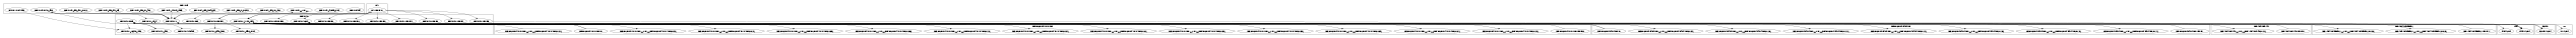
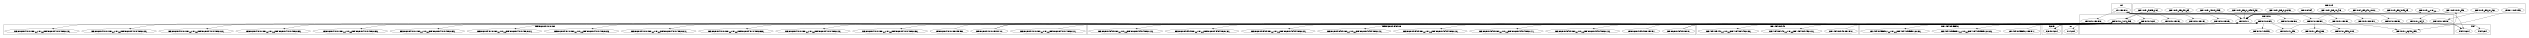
  digraph {
    fontname="Patrick Hand"
    node [fontname="Patrick Hand"]
    edge [fontname="Patrick Hand"]
    "POE::Component::Server::TCP::__ANON__[POE/Component/Server/TCP.pm:341]"
    "POE::Component::Server::TCP::__ANON__[POE/Component/Server/TCP.pm:548]"
    "POE::Component::Server::TCP::__ANON__[POE/Component/Server/TCP.pm:540]"
    "POE::Component::Server::TCP::__ANON__[POE/Component/Server/TCP.pm:549]"
    "POE::Component::Server::TCP::__ANON__[POE/Component/Server/TCP.pm:364]"
    "POE::Component::Server::TCP::__ANON__[POE/Component/Server/TCP.pm:408]"
    "POE::Component::Server::TCP::__ANON__[POE/Component/Server/TCP.pm:479]"
    "POE::Component::Server::TCP::__ANON__[POE/Component/Server/TCP.pm:352]"
    "POE::Component::Server::TCP::__ANON__[POE/Component/Server/TCP.pm:422]"
    "POE::Component::Server::TCP::__ANON__[POE/Component/Server/TCP.pm:509]"
    "POE::Component::Server::TCP::__ANON__[POE/Component/Server/TCP.pm:374]"
-   "POE::Component::Server::TCP::new"
+   "POE::Component::Server::TCP::new" [label="POE::Component::Server::DESTROY::new"]
    "POE::Component::Server::TCP::__ANON__[POE/Component/Server/TCP.pm:389]"
    "POE::Component::Server::TCP::__ANON__[POE/Component/Server/TCP.pm:449]"
    "POE::Component::Server::TCP::BEGIN@30"
-   "POE::Session::BEGIN@704" [label="POE::Session::DESTROY@704"]
+   "POE::Session::BEGIN@704"
    "POE::Session::_invoke_state"
    "POE::Session::instantiate"
    "POE::Session::ID"
-   "POE::Session::DESTROY" [label="POE::Session::POE"]
+   "POE::Session::DESTROY"
    "POE::Session::BEGIN@144"
    "POE::Session::BEGIN@8"
    "POE::Session::import"
    "POE::Session::BEGIN@40"
    "POE::Session::try_alloc"
    "POE::Session::BEGIN@5"
    n27 [label="POE::Server::_set_id"]
    "POE::Session::BEGIN@84"
    "POE::Session::_define_assert"
    "POE::Session::BEGIN@9"
    "POE::Session::_register_state"
    "POE::Session::BEGIN@3"
    "POE::Session::create"
    "POE::Session::_define_trace"
    "POE::Session::BEGIN@63"
    "main::BEGIN@1.36"
    "vars::import"
    "POE::Component::Client::TCP::__ANON__[POE/Component/Client/TCP.pm:149]"
    "POE::Component::Client::TCP::__ANON__[POE/Component/Client/TCP.pm:152]"
    "POE::Component::Client::TCP::__ANON__[POE/Component/Client/TCP.pm:227]"
    "POE::Component::Client::TCP::__ANON__[POE/Component/Client/TCP.pm:272]"
    "POE::Component::Client::TCP::__ANON__[POE/Component/Client/TCP.pm:263]"
    "POE::Component::Client::TCP::new"
    "POE::Component::Client::TCP::BEGIN@12"
    "POE::Component::Client::TCP::__ANON__[POE/Component/Client/TCP.pm:181]"
    "POE::Component::Client::TCP::__ANON__[POE/Component/Client/TCP.pm:298]"
    "POE::Kernel::_internal_select"
    "POE::Kernel::_data_ses_free"
    "POE::Kernel::_data_alias_add"
    n50 [label="DESTROY::Kernel::state"]
    "POE::Kernel::_data_alias_remove"
    "POE::Kernel::__ANON__"
    "POE::Kernel::_data_ses_stop"
    "POE::Kernel::_data_handle_add"
    "POE::Kernel::_data_ev_enqueue"
+   "POE::Kernel::_data_ev_refcount_dec"
    "POE::Kernel::_dispatch_event"
    "POE::Kernel::call"
    "POE::Kernel::session_alloc"
    "POE::Wheel::ReadWrite::__ANON__[POE/Wheel/ReadWrite.pm:231]"
+   "POE::Wheel::ReadWrite::__ANON__[POE/Wheel/ReadWrite.pm:293]"
    "POE::Wheel::ReadWrite::BEGIN@1.37"
    "strict::import"
    "strict::unimport"
    "Exporter::import"
    "POE::Wheel::SocketFactory::__ANON__[POE/Wheel/SocketFactory.pm:320]"
    "POE::Wheel::SocketFactory::__ANON__[POE/Wheel/SocketFactory.pm:203]"
    "POE::Wheel::SocketFactory::BEGIN@1.41"
    subgraph cluster_1 {
      label="POE::Component::Server::TCP"
      "POE::Component::Server::TCP::__ANON__[POE/Component/Server/TCP.pm:341]"
      "POE::Component::Server::TCP::__ANON__[POE/Component/Server/TCP.pm:548]"
      "POE::Component::Server::TCP::__ANON__[POE/Component/Server/TCP.pm:540]"
      "POE::Component::Server::TCP::__ANON__[POE/Component/Server/TCP.pm:549]"
      "POE::Component::Server::TCP::__ANON__[POE/Component/Server/TCP.pm:364]"
      "POE::Component::Server::TCP::__ANON__[POE/Component/Server/TCP.pm:408]"
      "POE::Component::Server::TCP::__ANON__[POE/Component/Server/TCP.pm:479]"
      "POE::Component::Server::TCP::__ANON__[POE/Component/Server/TCP.pm:352]"
      "POE::Component::Server::TCP::__ANON__[POE/Component/Server/TCP.pm:422]"
      "POE::Component::Server::TCP::__ANON__[POE/Component/Server/TCP.pm:509]"
      "POE::Component::Server::TCP::__ANON__[POE/Component/Server/TCP.pm:374]"
      "POE::Component::Server::TCP::new"
      "POE::Component::Server::TCP::__ANON__[POE/Component/Server/TCP.pm:389]"
      "POE::Component::Server::TCP::__ANON__[POE/Component/Server/TCP.pm:449]"
      "POE::Component::Server::TCP::BEGIN@30"
    }
    subgraph cluster_2 {
      label="POE::Session"
      "POE::Session::BEGIN@704"
      "POE::Session::_invoke_state"
      "POE::Session::instantiate"
      "POE::Session::ID"
      "POE::Session::DESTROY"
      "POE::Session::BEGIN@144"
      "POE::Session::BEGIN@8"
      "POE::Session::import"
      "POE::Session::BEGIN@40"
      "POE::Session::try_alloc"
      "POE::Session::BEGIN@5"
      n27
      "POE::Session::BEGIN@84"
      "POE::Session::_define_assert"
      "POE::Session::BEGIN@9"
      "POE::Session::_register_state"
      "POE::Session::BEGIN@3"
      "POE::Session::create"
      "POE::Session::_define_trace"
      "POE::Session::BEGIN@63"
    }
    subgraph cluster_3 {
      label=main
      "main::BEGIN@1.36"
    }
    subgraph cluster_4 {
      label=vars
      "vars::import"
    }
    subgraph cluster_5 {
      label="POE::Component::Client::TCP"
      "POE::Component::Client::TCP::__ANON__[POE/Component/Client/TCP.pm:149]"
      "POE::Component::Client::TCP::__ANON__[POE/Component/Client/TCP.pm:152]"
      "POE::Component::Client::TCP::__ANON__[POE/Component/Client/TCP.pm:227]"
      "POE::Component::Client::TCP::__ANON__[POE/Component/Client/TCP.pm:272]"
      "POE::Component::Client::TCP::__ANON__[POE/Component/Client/TCP.pm:263]"
      "POE::Component::Client::TCP::new"
      "POE::Component::Client::TCP::BEGIN@12"
      "POE::Component::Client::TCP::__ANON__[POE/Component/Client/TCP.pm:181]"
      "POE::Component::Client::TCP::__ANON__[POE/Component/Client/TCP.pm:298]"
    }
    subgraph cluster_6 {
      label="POE::Kernel"
      "POE::Kernel::_internal_select"
      "POE::Kernel::_data_ses_free"
      "POE::Kernel::_data_alias_add"
      n50
      "POE::Kernel::_data_alias_remove"
      "POE::Kernel::__ANON__"
      "POE::Kernel::_data_ses_stop"
      "POE::Kernel::_data_handle_add"
      "POE::Kernel::_data_ev_enqueue"
+     "POE::Kernel::_data_ev_refcount_dec"
      "POE::Kernel::_dispatch_event"
      "POE::Kernel::call"
      "POE::Kernel::session_alloc"
    }
    subgraph cluster_7 {
      label="POE::Wheel::ReadWrite"
      "POE::Wheel::ReadWrite::__ANON__[POE/Wheel/ReadWrite.pm:231]"
+     "POE::Wheel::ReadWrite::__ANON__[POE/Wheel/ReadWrite.pm:293]"
      "POE::Wheel::ReadWrite::BEGIN@1.37"
    }
    subgraph cluster_8 {
      label="strict"
      "strict::import"
      "strict::unimport"
    }
    subgraph cluster_9 {
      label=Exporter
      "Exporter::import"
    }
    subgraph cluster_10 {
      label="POE::Wheel::SocketFactory"
      "POE::Wheel::SocketFactory::__ANON__[POE/Wheel/SocketFactory.pm:320]"
      "POE::Wheel::SocketFactory::__ANON__[POE/Wheel/SocketFactory.pm:203]"
      "POE::Wheel::SocketFactory::BEGIN@1.41"
    }
    "POE::Component::Server::TCP::__ANON__[POE/Component/Server/TCP.pm:422]" -> "POE::Session::create"
    "POE::Component::Server::TCP::new" -> "POE::Session::ID"
    "POE::Component::Server::TCP::new" -> "POE::Session::create"
    "POE::Component::Server::TCP::BEGIN@30" -> "POE::Session::import"
    "POE::Session::_invoke_state" -> "POE::Component::Server::TCP::__ANON__[POE/Component/Server/TCP.pm:341]"
    "POE::Session::_invoke_state" -> "POE::Component::Server::TCP::__ANON__[POE/Component/Server/TCP.pm:548]"
    "POE::Session::_invoke_state" -> "POE::Component::Server::TCP::__ANON__[POE/Component/Server/TCP.pm:540]"
    "POE::Session::_invoke_state" -> "POE::Component::Server::TCP::__ANON__[POE/Component/Server/TCP.pm:549]"
    "POE::Session::_invoke_state" -> "POE::Component::Server::TCP::__ANON__[POE/Component/Server/TCP.pm:364]"
    "POE::Session::_invoke_state" -> "POE::Component::Server::TCP::__ANON__[POE/Component/Server/TCP.pm:408]"
    "POE::Session::_invoke_state" -> "POE::Component::Server::TCP::__ANON__[POE/Component/Server/TCP.pm:479]"
    "POE::Session::_invoke_state" -> "POE::Component::Server::TCP::__ANON__[POE/Component/Server/TCP.pm:352]"
    "POE::Session::_invoke_state" -> "POE::Component::Server::TCP::__ANON__[POE/Component/Server/TCP.pm:509]"
    "POE::Session::_invoke_state" -> "POE::Component::Server::TCP::__ANON__[POE/Component/Server/TCP.pm:374]"
    "POE::Session::_invoke_state" -> "POE::Component::Server::TCP::__ANON__[POE/Component/Server/TCP.pm:389]"
    "POE::Session::_invoke_state" -> "POE::Component::Server::TCP::__ANON__[POE/Component/Server/TCP.pm:449]"
    "POE::Session::_invoke_state" -> "POE::Component::Client::TCP::__ANON__[POE/Component/Client/TCP.pm:149]"
    "POE::Session::_invoke_state" -> "POE::Component::Client::TCP::__ANON__[POE/Component/Client/TCP.pm:152]"
    "POE::Session::_invoke_state" -> "POE::Component::Client::TCP::__ANON__[POE/Component/Client/TCP.pm:227]"
    "POE::Session::_invoke_state" -> "POE::Component::Client::TCP::__ANON__[POE/Component/Client/TCP.pm:272]"
    "POE::Session::_invoke_state" -> "POE::Component::Client::TCP::__ANON__[POE/Component/Client/TCP.pm:263]"
    "POE::Session::_invoke_state" -> "POE::Component::Client::TCP::__ANON__[POE/Component/Client/TCP.pm:181]"
    "POE::Session::_invoke_state" -> "POE::Component::Client::TCP::__ANON__[POE/Component/Client/TCP.pm:298]"
    "POE::Session::_invoke_state" -> "POE::Wheel::ReadWrite::__ANON__[POE/Wheel/ReadWrite.pm:231]"
+   "POE::Session::_invoke_state" -> "POE::Wheel::ReadWrite::__ANON__[POE/Wheel/ReadWrite.pm:293]"
    "POE::Session::_invoke_state" -> "POE::Wheel::SocketFactory::__ANON__[POE/Wheel/SocketFactory.pm:320]"
    "POE::Session::_invoke_state" -> "POE::Wheel::SocketFactory::__ANON__[POE/Wheel/SocketFactory.pm:203]"
    "POE::Session::BEGIN@144" -> "strict::unimport"
    "POE::Session::BEGIN@8" -> "Exporter::import"
    "POE::Session::BEGIN@40" -> "strict::unimport"
    "POE::Session::try_alloc" -> "POE::Kernel::session_alloc"
    "POE::Session::BEGIN@5" -> "vars::import"
    "POE::Session::BEGIN@84" -> "POE::Session::_define_assert"
    "POE::Session::BEGIN@84" -> "POE::Session::_define_trace"
    "POE::Session::BEGIN@84" -> "POE::Kernel::__ANON__"
    "POE::Session::BEGIN@9" -> "Exporter::import"
    "POE::Session::BEGIN@3" -> "strict::import"
    "POE::Session::create" -> "POE::Session::instantiate"
    "POE::Session::create" -> "POE::Session::try_alloc"
    "POE::Session::create" -> "POE::Session::_register_state"
-   "POE::Session::BEGIN@63" -> "strict::unimport"
+   "POE::Kernel::call" -> "strict::unimport"
    "main::BEGIN@1.36" -> "POE::Session::BEGIN@704"
    "main::BEGIN@1.36" -> "POE::Session::BEGIN@144"
    "main::BEGIN@1.36" -> "POE::Session::BEGIN@8"
    "main::BEGIN@1.36" -> "POE::Session::import"
    "main::BEGIN@1.36" -> "POE::Session::BEGIN@40"
    "main::BEGIN@1.36" -> "POE::Session::BEGIN@5"
    "main::BEGIN@1.36" -> "POE::Session::BEGIN@84"
    "main::BEGIN@1.36" -> "POE::Session::BEGIN@9"
    "main::BEGIN@1.36" -> "POE::Session::BEGIN@3"
    "main::BEGIN@1.36" -> "POE::Session::BEGIN@63"
    "POE::Component::Client::TCP::new" -> "POE::Session::ID"
    "POE::Component::Client::TCP::new" -> "POE::Session::create"
    "POE::Component::Client::TCP::BEGIN@12" -> "POE::Session::import"
    "POE::Kernel::_internal_select" -> "POE::Session::ID"
    "POE::Kernel::_data_ses_free" -> "POE::Session::ID"
    "POE::Kernel::_data_alias_add" -> "POE::Session::ID"
    n50 -> "POE::Session::_register_state"
    "POE::Kernel::_data_alias_remove" -> "POE::Session::ID"
    "POE::Kernel::_data_ses_stop" -> "POE::Session::DESTROY"
    "POE::Kernel::_data_handle_add" -> "POE::Session::ID"
    "POE::Kernel::_data_ev_enqueue" -> "POE::Session::ID"
+   "POE::Kernel::_data_ev_refcount_dec" -> "POE::Session::ID"
    "POE::Kernel::_dispatch_event" -> "POE::Session::_invoke_state"
    "POE::Kernel::call" -> "POE::Session::_invoke_state"
    "POE::Kernel::session_alloc" -> "POE::Session::ID"
    "POE::Kernel::session_alloc" -> n27
    "POE::Wheel::ReadWrite::BEGIN@1.37" -> "POE::Session::import"
    "POE::Wheel::SocketFactory::BEGIN@1.41" -> "POE::Session::import"
  }
